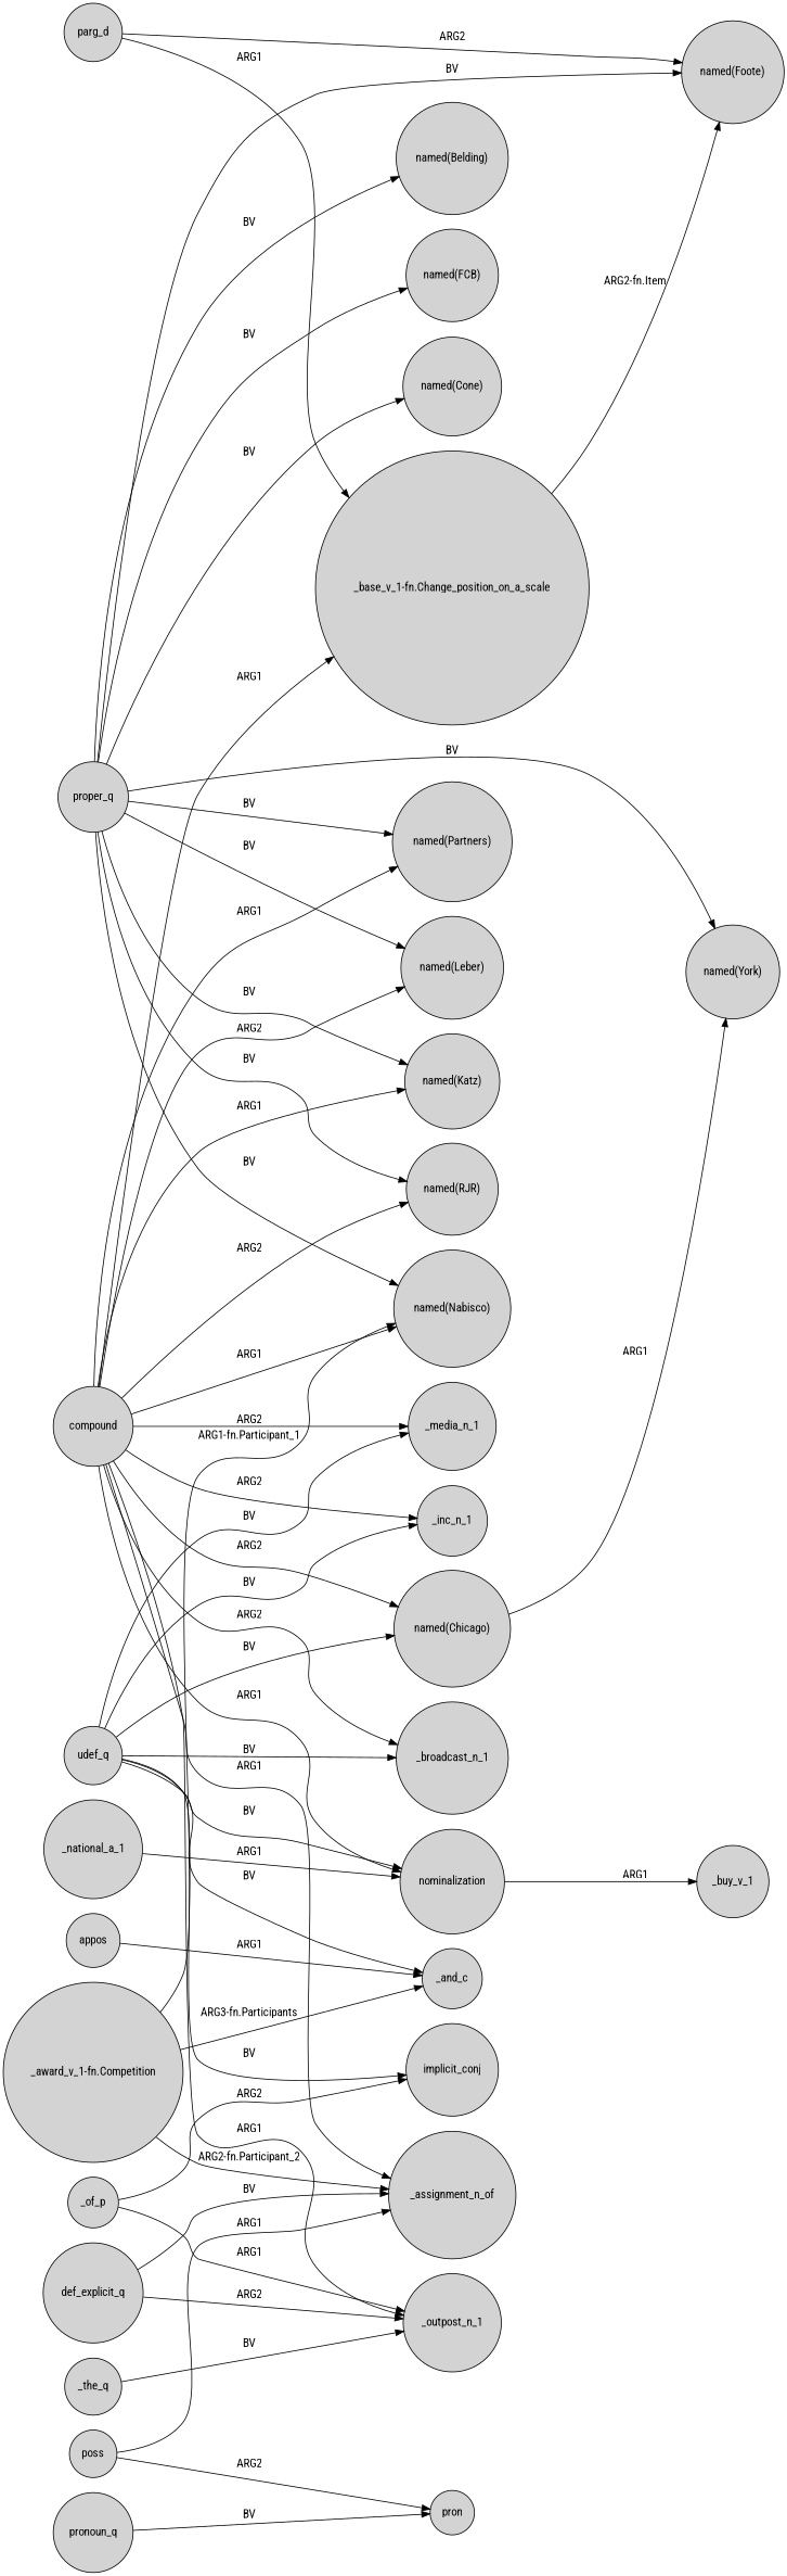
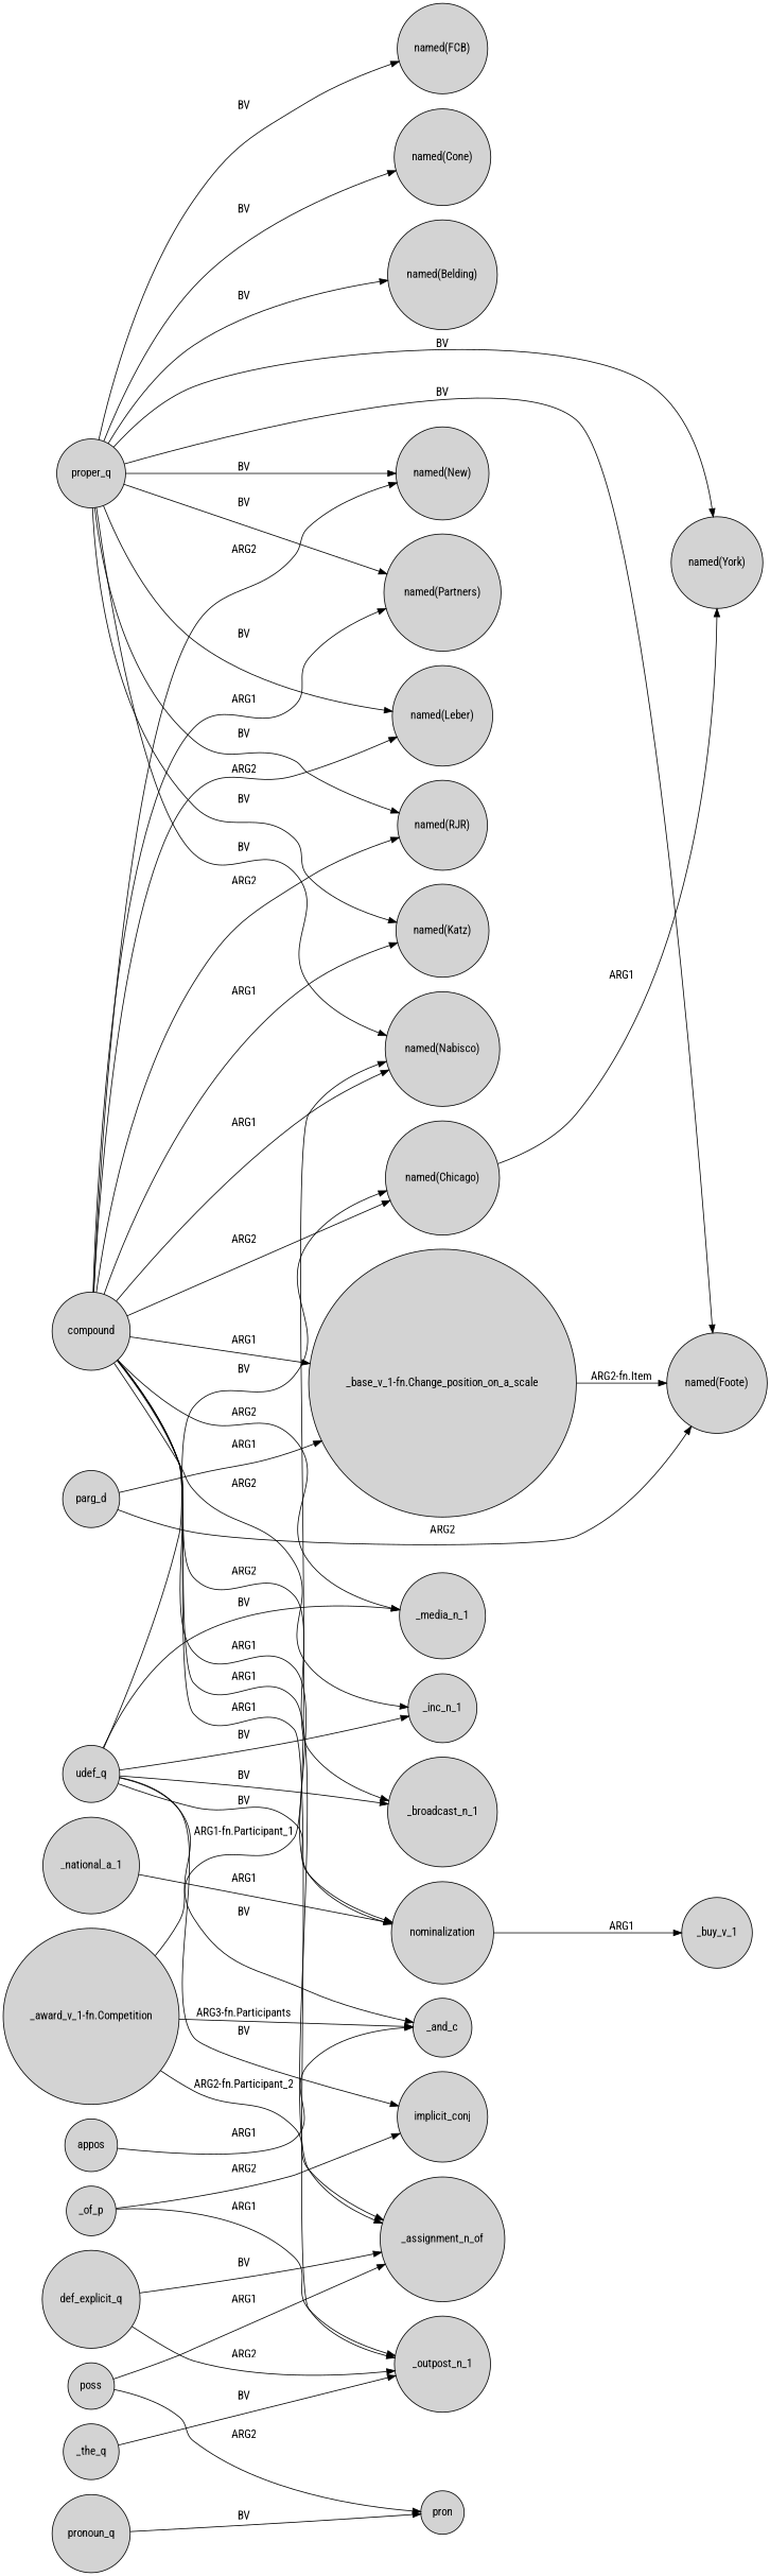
  digraph {
    fontname="Roboto Condensed"
    rankdir=LR
    node [fontname="Roboto Condensed" shape=circle style=filled]
    edge [fontname="Roboto Condensed"]
    nominalization
    _buy_v_1
    compound
    _assignment_n_of
    "named(RJR)"
    "named(Nabisco)"
    _outpost_n_1
    "_base_v_1-fn.Change_position_on_a_scale"
+   "named(New)"
    "named(Partners)"
    _media_n_1
    _broadcast_n_1
    "named(Chicago)"
    _inc_n_1
    "named(Leber)"
    "named(Katz)"
    "named(Foote)"
    "named(York)"
    proper_q
    "named(FCB)"
    "named(Cone)"
    "named(Belding)"
    "_award_v_1-fn.Competition"
    _and_c
    appos
    parg_d
    _the_q
    udef_q
    implicit_conj
    _of_p
    pronoun_q
    pron
    poss
    _national_a_1
    def_explicit_q
    nominalization -> _buy_v_1 [label=ARG1]
    compound -> nominalization [label=ARG1]
    compound -> _assignment_n_of [label=ARG1]
    compound -> "named(RJR)" [label=ARG2]
    compound -> "named(Nabisco)" [label=ARG1]
    compound -> _outpost_n_1 [label=ARG1]
    compound -> "_base_v_1-fn.Change_position_on_a_scale" [label=ARG1]
+   compound -> "named(New)" [label=ARG2]
    compound -> "named(Partners)" [label=ARG1]
    compound -> _media_n_1 [label=ARG2]
    compound -> _broadcast_n_1 [label=ARG2]
    compound -> "named(Chicago)" [label=ARG2]
    compound -> _inc_n_1 [label=ARG2]
    compound -> "named(Leber)" [label=ARG2]
    compound -> "named(Katz)" [label=ARG1]
    "_base_v_1-fn.Change_position_on_a_scale" -> "named(Foote)" [label="ARG2-fn.Item"]
    "named(Chicago)" -> "named(York)" [label=ARG1]
    proper_q -> "named(RJR)" [label=BV]
    proper_q -> "named(Nabisco)" [label=BV]
+   proper_q -> "named(New)" [label=BV]
    proper_q -> "named(Partners)" [label=BV]
    proper_q -> "named(Leber)" [label=BV]
    proper_q -> "named(Katz)" [label=BV]
    proper_q -> "named(Foote)" [label=BV]
    proper_q -> "named(York)" [label=BV]
    proper_q -> "named(FCB)" [label=BV]
    proper_q -> "named(Cone)" [label=BV]
    proper_q -> "named(Belding)" [label=BV]
    "_award_v_1-fn.Competition" -> _assignment_n_of [label="ARG2-fn.Participant_2"]
    "_award_v_1-fn.Competition" -> "named(Nabisco)" [label="ARG1-fn.Participant_1"]
    "_award_v_1-fn.Competition" -> _and_c [label="ARG3-fn.Participants"]
    appos -> _and_c [label=ARG1]
    parg_d -> "_base_v_1-fn.Change_position_on_a_scale" [label=ARG1]
    parg_d -> "named(Foote)" [label=ARG2]
    _the_q -> _outpost_n_1 [label=BV]
    udef_q -> nominalization [label=BV]
    udef_q -> _media_n_1 [label=BV]
    udef_q -> _broadcast_n_1 [label=BV]
    udef_q -> "named(Chicago)" [label=BV]
    udef_q -> _inc_n_1 [label=BV]
    udef_q -> _and_c [label=BV]
    udef_q -> implicit_conj [label=BV]
    _of_p -> _outpost_n_1 [label=ARG1]
    _of_p -> implicit_conj [label=ARG2]
    pronoun_q -> pron [label=BV]
    poss -> _assignment_n_of [label=ARG1]
    poss -> pron [label=ARG2]
    _national_a_1 -> nominalization [label=ARG1]
    def_explicit_q -> _assignment_n_of [label=BV]
    def_explicit_q -> _outpost_n_1 [label=ARG2]
  }
